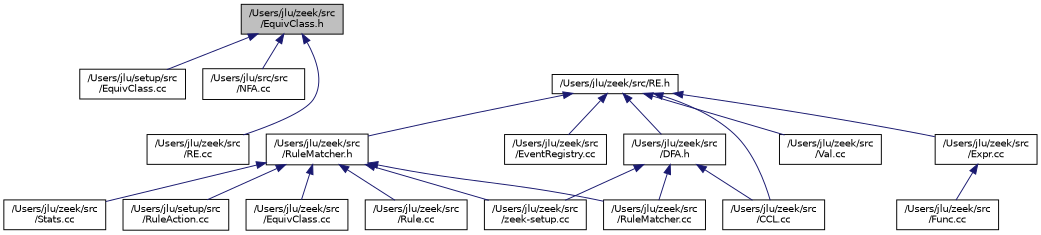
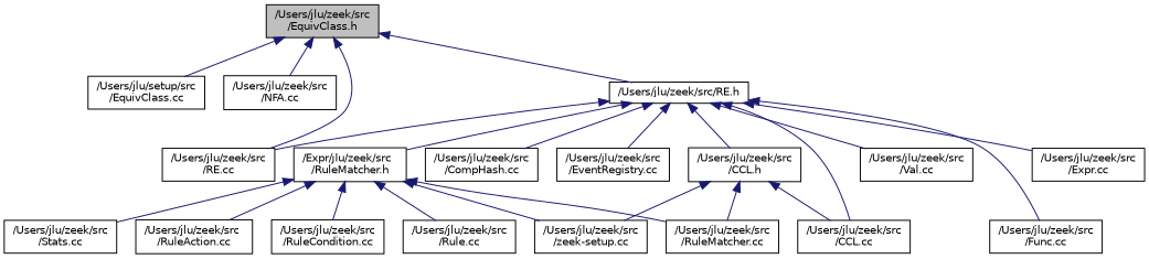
  digraph {
    node [color=black fillcolor=white fontname=Helvetica fontsize=10 shape=record style=filled]
    edge [color=midnightblue dir=back fontname=Helvetica fontsize=10 labelfontname=Helvetica labelfontsize=10 style=solid]
    n1 [fillcolor=grey75 fontcolor=black height=0.2 label="/Users/jlu/zeek/src\l/EquivClass.h" width=0.4]
    n2 [height=0.2 label="/Users/jlu/setup/src\l/EquivClass.cc" width=0.4]
-   n3 [height=0.2 label="/Users/jlu/src/src\l/NFA.cc" width=0.4]
+   n3 [height=0.2 label="/Users/jlu/zeek/src\l/NFA.cc" width=0.4]
    n4 [height=0.2 label="/Users/jlu/zeek/src\l/RE.cc" width=0.4]
    n5 [height=0.2 label="/Users/jlu/zeek/src/RE.h" width=0.4]
    n6 [height=0.2 label="/Users/jlu/zeek/src\l/CCL.cc" width=0.4]
-   n8 [height=0.2 label="/Users/jlu/zeek/src\l/DFA.h" width=0.4]
+   n7 [height=0.2 label="/Users/jlu/zeek/src\l/CompHash.cc" width=0.4]
+   n8 [height=0.2 label="/Users/jlu/zeek/src\l/CCL.h" width=0.4]
    n9 [height=0.2 label="/Users/jlu/zeek/src\l/EventRegistry.cc" width=0.4]
    n10 [height=0.2 label="/Users/jlu/zeek/src\l/Expr.cc" width=0.4]
    n11 [height=0.2 label="/Users/jlu/zeek/src\l/Func.cc" width=0.4]
-   n12 [height=0.2 label="/Users/jlu/zeek/src\l/RuleMatcher.h" width=0.4]
+   n12 [height=0.2 label="/Expr/jlu/zeek/src\l/RuleMatcher.h" width=0.4]
    n13 [height=0.2 label="/Users/jlu/zeek/src\l/Val.cc" width=0.4]
    n14 [height=0.2 label="/Users/jlu/zeek/src\l/RuleMatcher.cc" width=0.4]
    n15 [height=0.2 label="/Users/jlu/zeek/src\l/zeek-setup.cc" width=0.4]
    n16 [height=0.2 label="/Users/jlu/zeek/src\l/Rule.cc" width=0.4]
-   n17 [height=0.2 label="/Users/jlu/setup/src\l/RuleAction.cc" width=0.4]
-   n18 [height=0.2 label="/Users/jlu/zeek/src\l/EquivClass.cc" width=0.4]
+   n17 [height=0.2 label="/Users/jlu/zeek/src\l/RuleAction.cc" width=0.4]
+   n18 [height=0.2 label="/Users/jlu/zeek/src\l/RuleCondition.cc" width=0.4]
    n19 [height=0.2 label="/Users/jlu/zeek/src\l/Stats.cc" width=0.4]
    n1 -> n2
    n1 -> n3
    n1 -> n4
+   n1 -> n5
+   n5 -> n4
    n5 -> n6
+   n5 -> n7
    n5 -> n8
    n5 -> n9
    n5 -> n10
-   n10 -> n11
+   n5 -> n11
    n5 -> n12
    n5 -> n13
    n8 -> n6
    n8 -> n14
    n8 -> n15
    n12 -> n14
    n12 -> n15
    n12 -> n16
    n12 -> n17
    n12 -> n18
    n12 -> n19
  }
